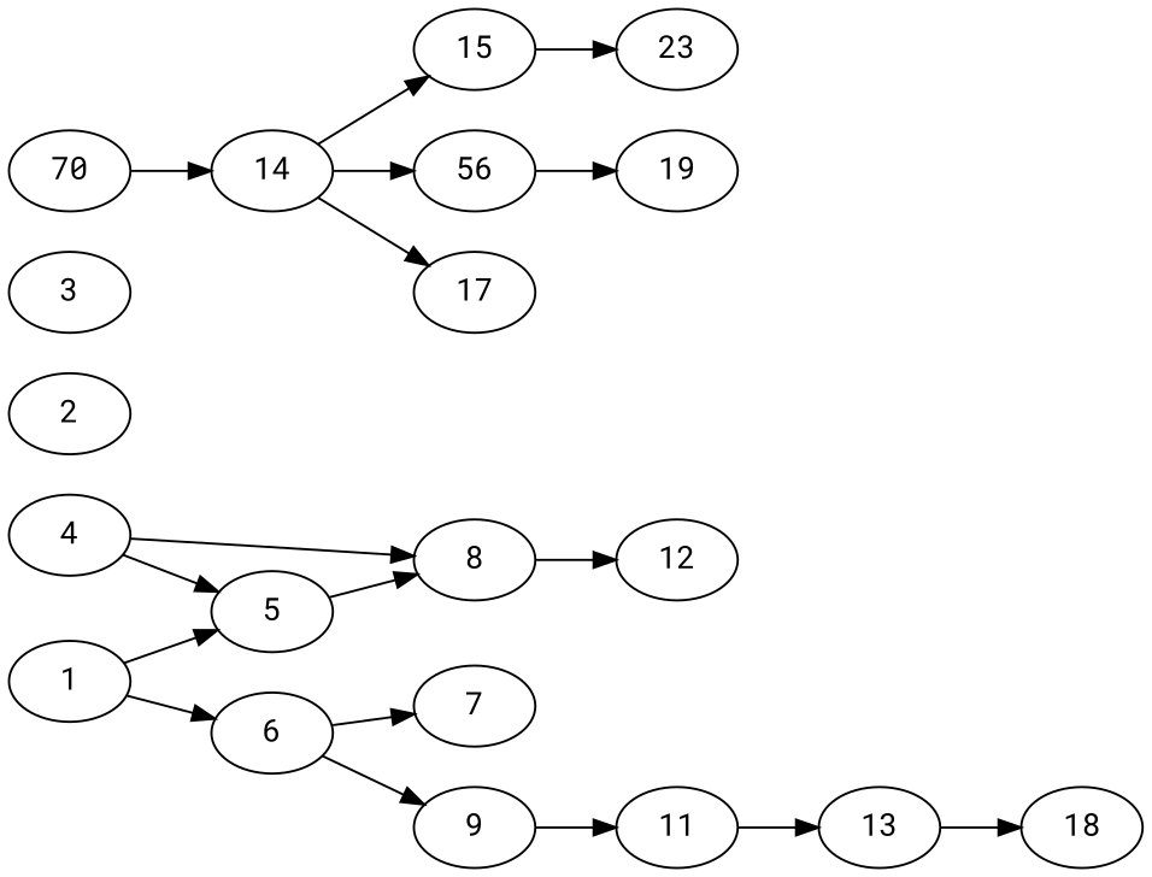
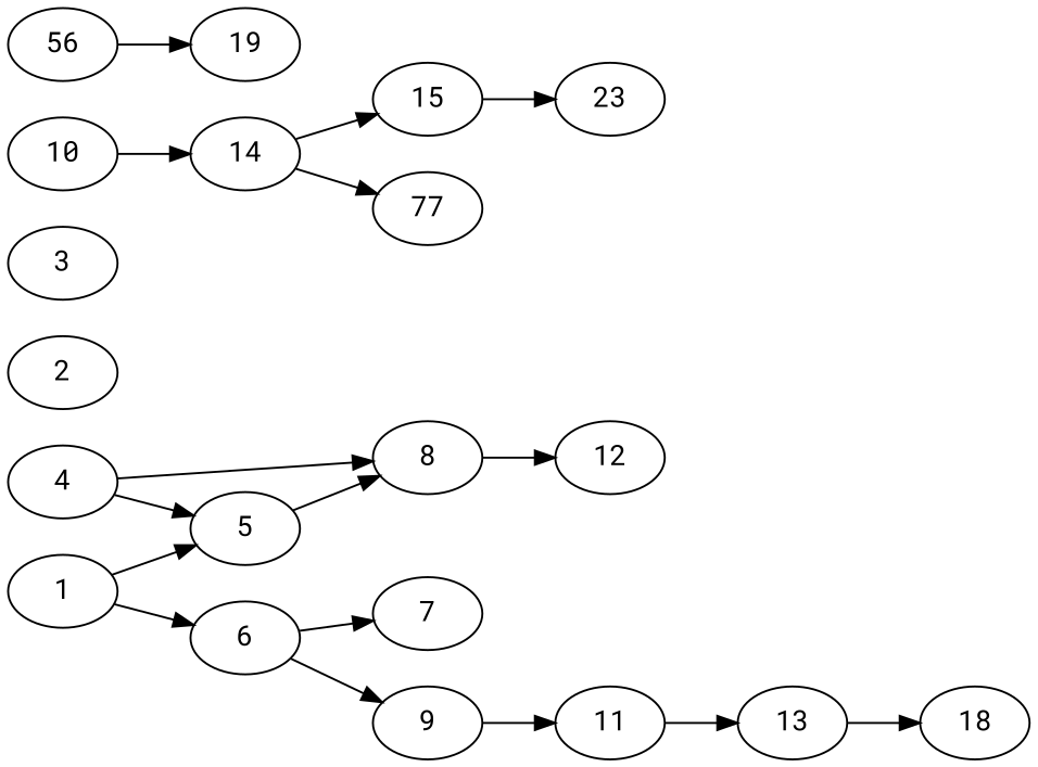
  digraph {
    fontname="Roboto Mono"
    rankdir=LR
    node [alpha=0.17 fontname="Roboto Mono"]
    edge [fontname="Roboto Mono"]
    1 [alpha=0.03 expect_size=30192640]
    5 [alpha=0.08 expect_size=50428928]
    6 [alpha=0.15 expect_size=51940352]
    8 [alpha=0.05 expect_size=10391552]
    7 [expect_size=50137088]
    9 [expect_size=7034880]
    12 [expect_size=16283648]
    11 [expect_size=9505792]
    2 [alpha=0.14 expect_size=36169728]
    3 [alpha=0.09 expect_size=10201088]
    4 [expect_size=28874752]
    13 [alpha=0.20 expect_size=48222208]
-   10 [alpha=0.16 expect_size=43800576 label=70]
+   10 [alpha=0.16 expect_size=43800576]
    14 [alpha=0.11 expect_size=22865920]
    18 [alpha=0.18 expect_size=16142336]
    15 [alpha=0.10 expect_size=15924224]
    n17 [alpha=0.16 expect_size=34979840 label=56]
-   17 [alpha=0.15 expect_size=24330240]
+   17 [alpha=0.15 expect_size=24330240 label=77]
    n19 [alpha=0.07 expect_size=21251072 label=23]
    19 [alpha=0.08 expect_size=27911168]
    1 -> 5
    1 -> 6
    5 -> 8
    6 -> 7
    6 -> 9
    8 -> 12
    9 -> 11
    11 -> 13
    4 -> 5
    4 -> 8
    13 -> 18
    10 -> 14
    14 -> 15
-   14 -> n17
    14 -> 17
    15 -> n19
    n17 -> 19
  }
